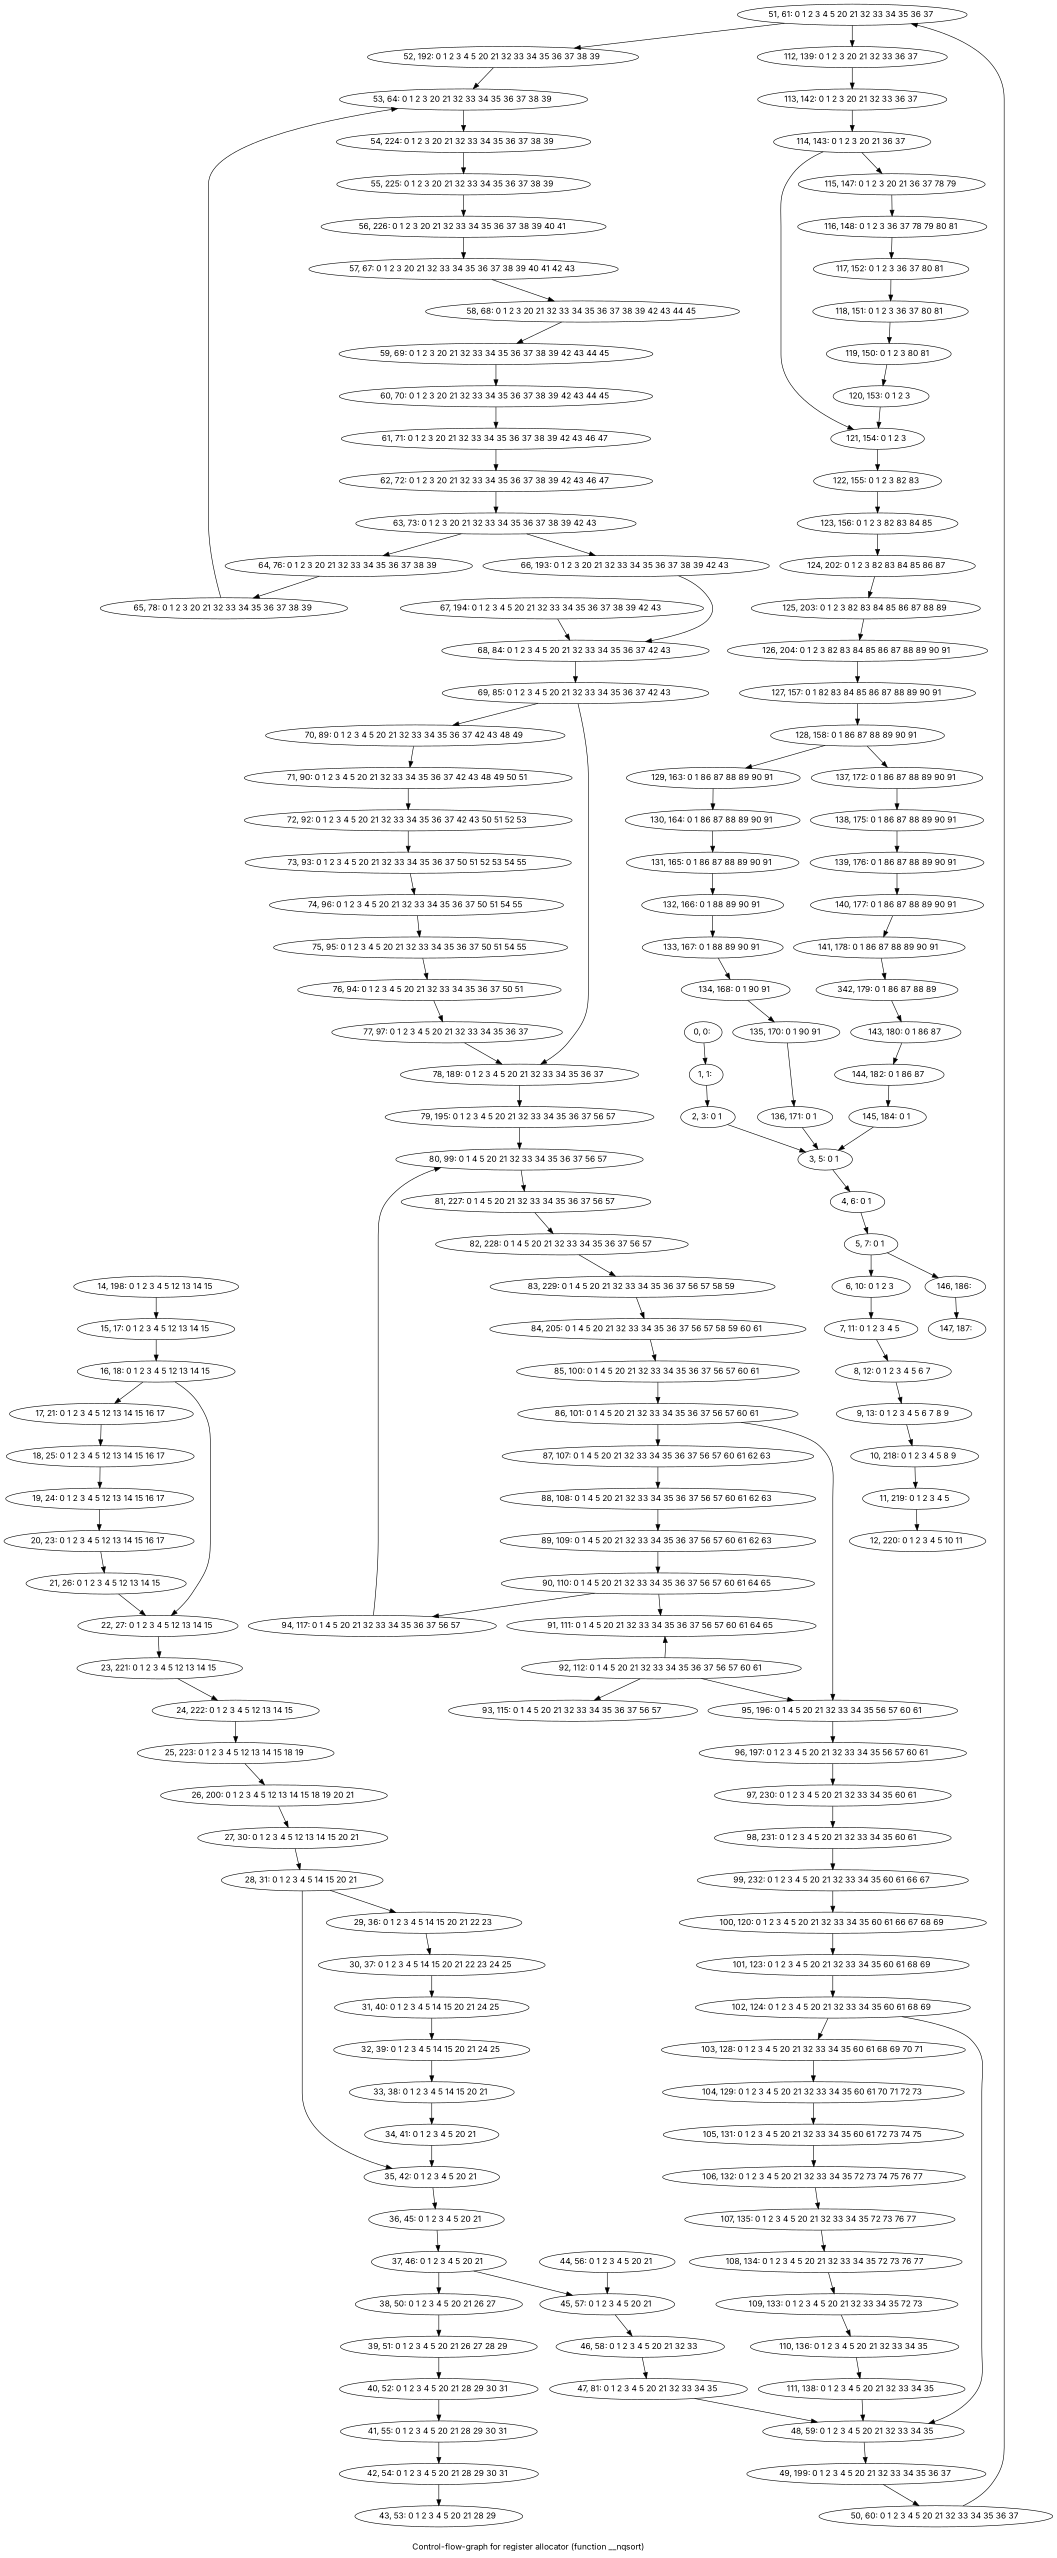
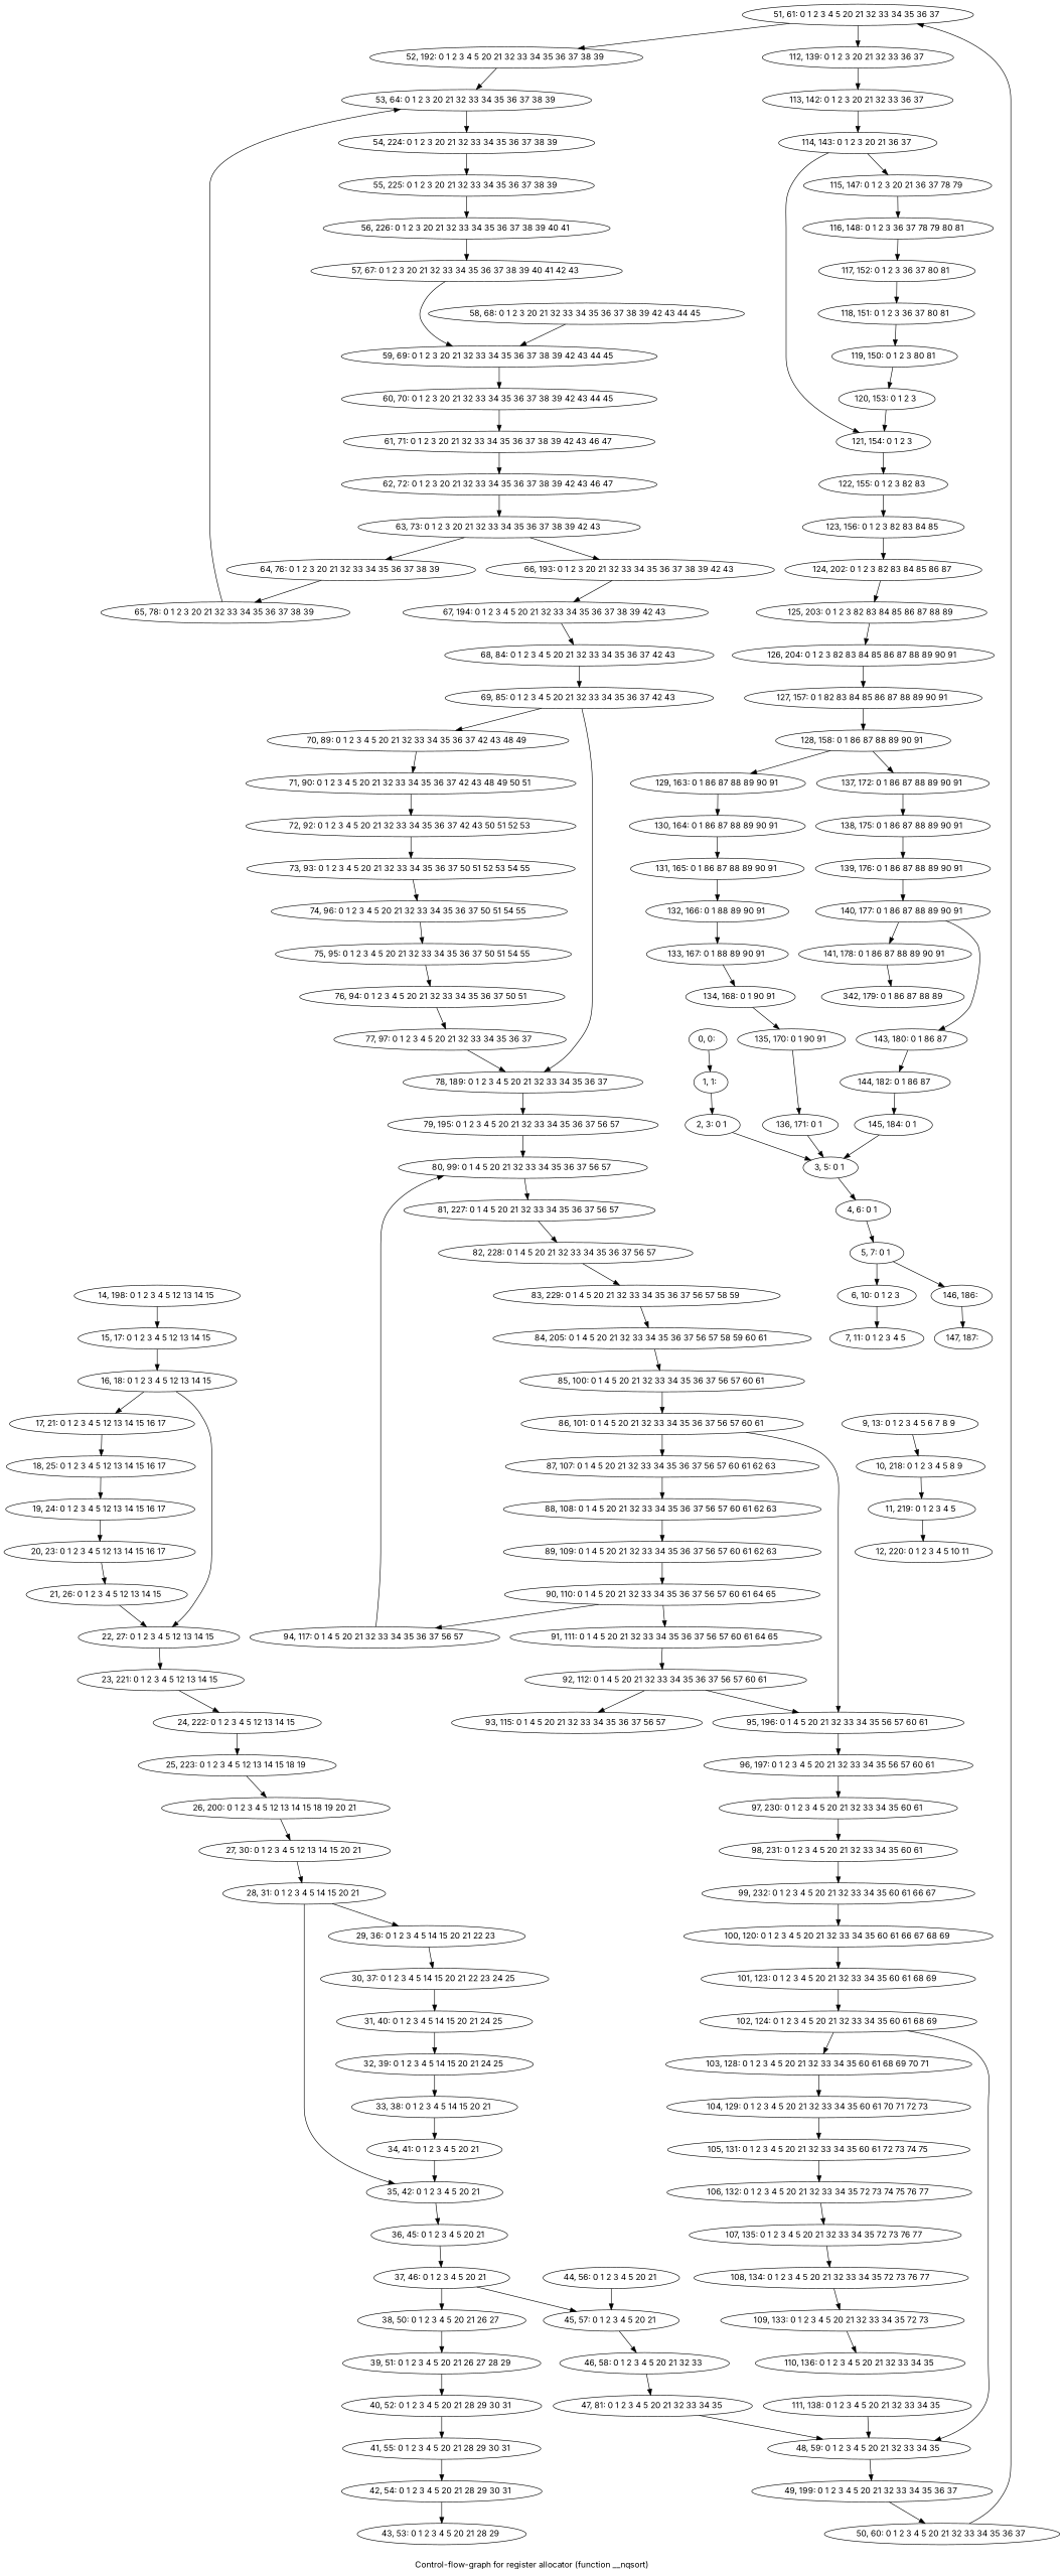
  digraph {
    fontname=Inter
    label="Control-flow-graph for register allocator (function __nqsort)"
    node [fontname=Inter]
    edge [fontname=Inter]
    n1 [label="0, 0: "]
    n2 [label="1, 1: "]
    n3 [label="2, 3: 0 1 "]
    n4 [label="3, 5: 0 1 "]
    n5 [label="4, 6: 0 1 "]
    n6 [label="5, 7: 0 1 "]
    n7 [label="6, 10: 0 1 2 3 "]
    n8 [label="146, 186: "]
    n9 [label="7, 11: 0 1 2 3 4 5 "]
    n10 [label="147, 187: "]
-   n11 [label="8, 12: 0 1 2 3 4 5 6 7 "]
    n12 [label="9, 13: 0 1 2 3 4 5 6 7 8 9 "]
    n13 [label="10, 218: 0 1 2 3 4 5 8 9 "]
    n14 [label="11, 219: 0 1 2 3 4 5 "]
    n15 [label="12, 220: 0 1 2 3 4 5 10 11 "]
    n16 [label="14, 198: 0 1 2 3 4 5 12 13 14 15 "]
    n17 [label="15, 17: 0 1 2 3 4 5 12 13 14 15 "]
    n18 [label="16, 18: 0 1 2 3 4 5 12 13 14 15 "]
    n19 [label="17, 21: 0 1 2 3 4 5 12 13 14 15 16 17 "]
    n20 [label="22, 27: 0 1 2 3 4 5 12 13 14 15 "]
    n21 [label="18, 25: 0 1 2 3 4 5 12 13 14 15 16 17 "]
    n22 [label="23, 221: 0 1 2 3 4 5 12 13 14 15 "]
    n23 [label="19, 24: 0 1 2 3 4 5 12 13 14 15 16 17 "]
    n24 [label="20, 23: 0 1 2 3 4 5 12 13 14 15 16 17 "]
    n25 [label="21, 26: 0 1 2 3 4 5 12 13 14 15 "]
    n26 [label="24, 222: 0 1 2 3 4 5 12 13 14 15 "]
    n27 [label="25, 223: 0 1 2 3 4 5 12 13 14 15 18 19 "]
    n28 [label="26, 200: 0 1 2 3 4 5 12 13 14 15 18 19 20 21 "]
    n29 [label="27, 30: 0 1 2 3 4 5 12 13 14 15 20 21 "]
    n30 [label="28, 31: 0 1 2 3 4 5 14 15 20 21 "]
    n31 [label="29, 36: 0 1 2 3 4 5 14 15 20 21 22 23 "]
    n32 [label="35, 42: 0 1 2 3 4 5 20 21 "]
    n33 [label="30, 37: 0 1 2 3 4 5 14 15 20 21 22 23 24 25 "]
    n34 [label="36, 45: 0 1 2 3 4 5 20 21 "]
    n35 [label="31, 40: 0 1 2 3 4 5 14 15 20 21 24 25 "]
    n36 [label="32, 39: 0 1 2 3 4 5 14 15 20 21 24 25 "]
    n37 [label="33, 38: 0 1 2 3 4 5 14 15 20 21 "]
    n38 [label="34, 41: 0 1 2 3 4 5 20 21 "]
    n39 [label="37, 46: 0 1 2 3 4 5 20 21 "]
    n40 [label="38, 50: 0 1 2 3 4 5 20 21 26 27 "]
    n41 [label="45, 57: 0 1 2 3 4 5 20 21 "]
    n42 [label="39, 51: 0 1 2 3 4 5 20 21 26 27 28 29 "]
    n43 [label="46, 58: 0 1 2 3 4 5 20 21 32 33 "]
    n44 [label="40, 52: 0 1 2 3 4 5 20 21 28 29 30 31 "]
    n45 [label="41, 55: 0 1 2 3 4 5 20 21 28 29 30 31 "]
    n46 [label="42, 54: 0 1 2 3 4 5 20 21 28 29 30 31 "]
    n47 [label="43, 53: 0 1 2 3 4 5 20 21 28 29 "]
    n48 [label="44, 56: 0 1 2 3 4 5 20 21 "]
    n49 [label="47, 81: 0 1 2 3 4 5 20 21 32 33 34 35 "]
    n50 [label="48, 59: 0 1 2 3 4 5 20 21 32 33 34 35 "]
    n51 [label="49, 199: 0 1 2 3 4 5 20 21 32 33 34 35 36 37 "]
    n52 [label="50, 60: 0 1 2 3 4 5 20 21 32 33 34 35 36 37 "]
    n53 [label="51, 61: 0 1 2 3 4 5 20 21 32 33 34 35 36 37 "]
    n54 [label="52, 192: 0 1 2 3 4 5 20 21 32 33 34 35 36 37 38 39 "]
    n55 [label="112, 139: 0 1 2 3 20 21 32 33 36 37 "]
    n56 [label="53, 64: 0 1 2 3 20 21 32 33 34 35 36 37 38 39 "]
    n57 [label="113, 142: 0 1 2 3 20 21 32 33 36 37 "]
    n58 [label="54, 224: 0 1 2 3 20 21 32 33 34 35 36 37 38 39 "]
    n59 [label="55, 225: 0 1 2 3 20 21 32 33 34 35 36 37 38 39 "]
    n60 [label="56, 226: 0 1 2 3 20 21 32 33 34 35 36 37 38 39 40 41 "]
    n61 [label="57, 67: 0 1 2 3 20 21 32 33 34 35 36 37 38 39 40 41 42 43 "]
    n62 [label="58, 68: 0 1 2 3 20 21 32 33 34 35 36 37 38 39 42 43 44 45 "]
    n63 [label="59, 69: 0 1 2 3 20 21 32 33 34 35 36 37 38 39 42 43 44 45 "]
    n64 [label="60, 70: 0 1 2 3 20 21 32 33 34 35 36 37 38 39 42 43 44 45 "]
    n65 [label="61, 71: 0 1 2 3 20 21 32 33 34 35 36 37 38 39 42 43 46 47 "]
    n66 [label="62, 72: 0 1 2 3 20 21 32 33 34 35 36 37 38 39 42 43 46 47 "]
    n67 [label="63, 73: 0 1 2 3 20 21 32 33 34 35 36 37 38 39 42 43 "]
    n68 [label="64, 76: 0 1 2 3 20 21 32 33 34 35 36 37 38 39 "]
    n69 [label="66, 193: 0 1 2 3 20 21 32 33 34 35 36 37 38 39 42 43 "]
    n70 [label="65, 78: 0 1 2 3 20 21 32 33 34 35 36 37 38 39 "]
    n71 [label="67, 194: 0 1 2 3 4 5 20 21 32 33 34 35 36 37 38 39 42 43 "]
    n72 [label="68, 84: 0 1 2 3 4 5 20 21 32 33 34 35 36 37 42 43 "]
    n73 [label="69, 85: 0 1 2 3 4 5 20 21 32 33 34 35 36 37 42 43 "]
    n74 [label="70, 89: 0 1 2 3 4 5 20 21 32 33 34 35 36 37 42 43 48 49 "]
    n75 [label="78, 189: 0 1 2 3 4 5 20 21 32 33 34 35 36 37 "]
    n76 [label="71, 90: 0 1 2 3 4 5 20 21 32 33 34 35 36 37 42 43 48 49 50 51 "]
    n77 [label="79, 195: 0 1 2 3 4 5 20 21 32 33 34 35 36 37 56 57 "]
    n78 [label="72, 92: 0 1 2 3 4 5 20 21 32 33 34 35 36 37 42 43 50 51 52 53 "]
    n79 [label="73, 93: 0 1 2 3 4 5 20 21 32 33 34 35 36 37 50 51 52 53 54 55 "]
    n80 [label="74, 96: 0 1 2 3 4 5 20 21 32 33 34 35 36 37 50 51 54 55 "]
    n81 [label="75, 95: 0 1 2 3 4 5 20 21 32 33 34 35 36 37 50 51 54 55 "]
    n82 [label="76, 94: 0 1 2 3 4 5 20 21 32 33 34 35 36 37 50 51 "]
    n83 [label="77, 97: 0 1 2 3 4 5 20 21 32 33 34 35 36 37 "]
    n84 [label="80, 99: 0 1 4 5 20 21 32 33 34 35 36 37 56 57 "]
    n85 [label="81, 227: 0 1 4 5 20 21 32 33 34 35 36 37 56 57 "]
    n86 [label="82, 228: 0 1 4 5 20 21 32 33 34 35 36 37 56 57 "]
    n87 [label="83, 229: 0 1 4 5 20 21 32 33 34 35 36 37 56 57 58 59 "]
    n88 [label="84, 205: 0 1 4 5 20 21 32 33 34 35 36 37 56 57 58 59 60 61 "]
    n89 [label="85, 100: 0 1 4 5 20 21 32 33 34 35 36 37 56 57 60 61 "]
    n90 [label="86, 101: 0 1 4 5 20 21 32 33 34 35 36 37 56 57 60 61 "]
    n91 [label="87, 107: 0 1 4 5 20 21 32 33 34 35 36 37 56 57 60 61 62 63 "]
    n92 [label="95, 196: 0 1 4 5 20 21 32 33 34 35 56 57 60 61 "]
    n93 [label="88, 108: 0 1 4 5 20 21 32 33 34 35 36 37 56 57 60 61 62 63 "]
    n94 [label="96, 197: 0 1 2 3 4 5 20 21 32 33 34 35 56 57 60 61 "]
    n95 [label="89, 109: 0 1 4 5 20 21 32 33 34 35 36 37 56 57 60 61 62 63 "]
    n96 [label="90, 110: 0 1 4 5 20 21 32 33 34 35 36 37 56 57 60 61 64 65 "]
    n97 [label="91, 111: 0 1 4 5 20 21 32 33 34 35 36 37 56 57 60 61 64 65 "]
    n98 [label="94, 117: 0 1 4 5 20 21 32 33 34 35 36 37 56 57 "]
    n99 [label="92, 112: 0 1 4 5 20 21 32 33 34 35 36 37 56 57 60 61 "]
    n100 [label="93, 115: 0 1 4 5 20 21 32 33 34 35 36 37 56 57 "]
    n101 [label="97, 230: 0 1 2 3 4 5 20 21 32 33 34 35 60 61 "]
    n102 [label="98, 231: 0 1 2 3 4 5 20 21 32 33 34 35 60 61 "]
    n103 [label="99, 232: 0 1 2 3 4 5 20 21 32 33 34 35 60 61 66 67 "]
    n104 [label="100, 120: 0 1 2 3 4 5 20 21 32 33 34 35 60 61 66 67 68 69 "]
    n105 [label="101, 123: 0 1 2 3 4 5 20 21 32 33 34 35 60 61 68 69 "]
    n106 [label="102, 124: 0 1 2 3 4 5 20 21 32 33 34 35 60 61 68 69 "]
    n107 [label="103, 128: 0 1 2 3 4 5 20 21 32 33 34 35 60 61 68 69 70 71 "]
    n108 [label="104, 129: 0 1 2 3 4 5 20 21 32 33 34 35 60 61 70 71 72 73 "]
    n109 [label="105, 131: 0 1 2 3 4 5 20 21 32 33 34 35 60 61 72 73 74 75 "]
    n110 [label="106, 132: 0 1 2 3 4 5 20 21 32 33 34 35 72 73 74 75 76 77 "]
    n111 [label="107, 135: 0 1 2 3 4 5 20 21 32 33 34 35 72 73 76 77 "]
    n112 [label="108, 134: 0 1 2 3 4 5 20 21 32 33 34 35 72 73 76 77 "]
    n113 [label="109, 133: 0 1 2 3 4 5 20 21 32 33 34 35 72 73 "]
    n114 [label="110, 136: 0 1 2 3 4 5 20 21 32 33 34 35 "]
    n115 [label="111, 138: 0 1 2 3 4 5 20 21 32 33 34 35 "]
    n116 [label="114, 143: 0 1 2 3 20 21 36 37 "]
    n117 [label="115, 147: 0 1 2 3 20 21 36 37 78 79 "]
    n118 [label="121, 154: 0 1 2 3 "]
    n119 [label="116, 148: 0 1 2 3 36 37 78 79 80 81 "]
    n120 [label="122, 155: 0 1 2 3 82 83 "]
    n121 [label="117, 152: 0 1 2 3 36 37 80 81 "]
    n122 [label="118, 151: 0 1 2 3 36 37 80 81 "]
    n123 [label="119, 150: 0 1 2 3 80 81 "]
    n124 [label="120, 153: 0 1 2 3 "]
    n125 [label="123, 156: 0 1 2 3 82 83 84 85 "]
    n126 [label="124, 202: 0 1 2 3 82 83 84 85 86 87 "]
    n127 [label="125, 203: 0 1 2 3 82 83 84 85 86 87 88 89 "]
    n128 [label="126, 204: 0 1 2 3 82 83 84 85 86 87 88 89 90 91 "]
    n129 [label="127, 157: 0 1 82 83 84 85 86 87 88 89 90 91 "]
    n130 [label="128, 158: 0 1 86 87 88 89 90 91 "]
    n131 [label="129, 163: 0 1 86 87 88 89 90 91 "]
    n132 [label="137, 172: 0 1 86 87 88 89 90 91 "]
    n133 [label="130, 164: 0 1 86 87 88 89 90 91 "]
    n134 [label="138, 175: 0 1 86 87 88 89 90 91 "]
    n135 [label="131, 165: 0 1 86 87 88 89 90 91 "]
    n136 [label="132, 166: 0 1 88 89 90 91 "]
    n137 [label="133, 167: 0 1 88 89 90 91 "]
    n138 [label="134, 168: 0 1 90 91 "]
    n139 [label="135, 170: 0 1 90 91 "]
    n140 [label="136, 171: 0 1 "]
    n141 [label="139, 176: 0 1 86 87 88 89 90 91 "]
    n142 [label="140, 177: 0 1 86 87 88 89 90 91 "]
    n143 [label="141, 178: 0 1 86 87 88 89 90 91 "]
    n144 [label="342, 179: 0 1 86 87 88 89"]
    n145 [label="143, 180: 0 1 86 87 "]
    n146 [label="144, 182: 0 1 86 87 "]
    n147 [label="145, 184: 0 1 "]
    n1 -> n2
    n2 -> n3
    n3 -> n4
    n4 -> n5
    n5 -> n6
    n6 -> n7
    n6 -> n8
    n7 -> n9
    n8 -> n10
-   n9 -> n11
-   n11 -> n12
    n12 -> n13
    n13 -> n14
    n14 -> n15
    n16 -> n17
    n17 -> n18
    n18 -> n19
    n18 -> n20
    n19 -> n21
    n20 -> n22
    n21 -> n23
    n22 -> n26
    n23 -> n24
    n24 -> n25
    n25 -> n20
    n26 -> n27
    n27 -> n28
    n28 -> n29
    n29 -> n30
    n30 -> n31
    n30 -> n32
    n31 -> n33
    n32 -> n34
    n33 -> n35
    n34 -> n39
    n35 -> n36
    n36 -> n37
    n37 -> n38
    n38 -> n32
    n39 -> n40
    n39 -> n41
    n40 -> n42
    n41 -> n43
    n42 -> n44
    n43 -> n49
    n44 -> n45
    n45 -> n46
    n46 -> n47
    n48 -> n41
    n49 -> n50
    n50 -> n51
    n51 -> n52
    n52 -> n53
    n53 -> n54
    n53 -> n55
    n54 -> n56
    n55 -> n57
    n56 -> n58
    n57 -> n116
    n58 -> n59
    n59 -> n60
    n60 -> n61
-   n61 -> n62
+   n61 -> n63
    n62 -> n63
    n63 -> n64
    n64 -> n65
    n65 -> n66
    n66 -> n67
    n67 -> n68
    n67 -> n69
    n68 -> n70
-   n69 -> n72
+   n69 -> n71
    n70 -> n56
    n71 -> n72
    n72 -> n73
    n73 -> n74
    n73 -> n75
    n74 -> n76
    n75 -> n77
    n76 -> n78
    n77 -> n84
    n78 -> n79
    n79 -> n80
    n80 -> n81
    n81 -> n82
    n82 -> n83
    n83 -> n75
    n84 -> n85
    n85 -> n86
    n86 -> n87
    n87 -> n88
    n88 -> n89
    n89 -> n90
    n90 -> n91
    n90 -> n92
    n91 -> n93
    n92 -> n94
    n93 -> n95
    n94 -> n101
    n95 -> n96
    n96 -> n97
    n96 -> n98
-   n99 -> n97
+   n97 -> n99
    n98 -> n84
    n99 -> n92
    n99 -> n100
    n101 -> n102
    n102 -> n103
    n103 -> n104
    n104 -> n105
    n105 -> n106
    n106 -> n50
    n106 -> n107
    n107 -> n108
    n108 -> n109
    n109 -> n110
    n110 -> n111
    n111 -> n112
    n112 -> n113
    n113 -> n114
-   n114 -> n115
    n115 -> n50
    n116 -> n117
    n116 -> n118
    n117 -> n119
    n118 -> n120
    n119 -> n121
    n120 -> n125
    n121 -> n122
    n122 -> n123
    n123 -> n124
    n124 -> n118
    n125 -> n126
    n126 -> n127
    n127 -> n128
    n128 -> n129
    n129 -> n130
    n130 -> n131
    n130 -> n132
    n131 -> n133
    n132 -> n134
    n133 -> n135
    n134 -> n141
    n135 -> n136
    n136 -> n137
    n137 -> n138
    n138 -> n139
    n139 -> n140
    n140 -> n4
    n141 -> n142
    n142 -> n143
    n143 -> n144
-   n144 -> n145
+   n142 -> n145
    n145 -> n146
    n146 -> n147
    n147 -> n4
  }
